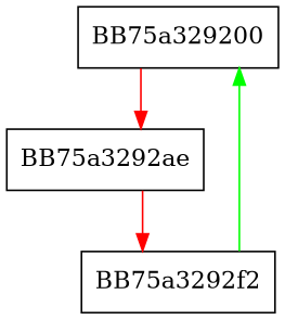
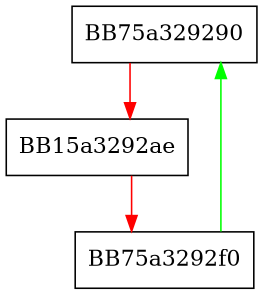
  digraph {
    splines=ortho
    node [shape=box]
    edge [color=red]
-   BB75a329290 [label=BB75a329200]
-   BB75a3292ae
-   BB75a3292f0 [label=BB75a3292f2]
+   BB75a329290
+   BB75a3292ae [label=BB15a3292ae]
+   BB75a3292f0
    BB75a329290 -> BB75a3292ae
    BB75a3292ae -> BB75a3292f0
    BB75a3292f0 -> BB75a329290 [color=green]
  }
